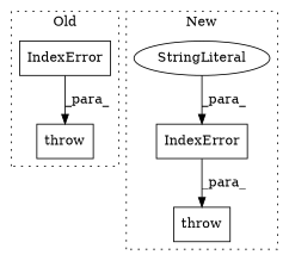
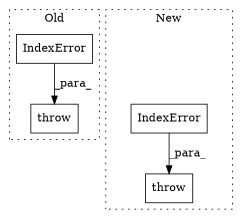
  digraph {
    node [a=32 l="11,1" s=2336 shape=box]
    n1 [label=IndexError s="2342,2406"]
    n2 [a=53 l=6 label=throw]
    n3 [label=IndexError s="2342,2448"]
    n4 [a=53 l=6 label=throw]
-   n5 [a=45 l=62 label=StringLiteral s=2353 shape=ellipse]
    subgraph cluster_1 {
      label=Old
      style=dotted
      n1
      n2
    }
    subgraph cluster_2 {
      label=New
      style=dotted
      n3
      n4
-     n5
    }
    n1 -> n2 [label=_para_]
    n3 -> n4 [label=_para_]
-   n5 -> n3 [label=_para_]
  }
